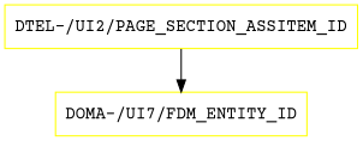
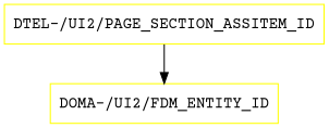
  digraph {
    fontname="Courier Prime"
    node [color=yellow shape=box fontname="Courier Prime"]
    "DTEL-/UI2/PAGE_SECTION_ASSITEM_ID"
-   "DOMA-/UI2/FDM_ENTITY_ID" [label="DOMA-/UI7/FDM_ENTITY_ID"]
+   "DOMA-/UI2/FDM_ENTITY_ID"
    "DTEL-/UI2/PAGE_SECTION_ASSITEM_ID" -> "DOMA-/UI2/FDM_ENTITY_ID" [fontname="Courier Prime"]
  }
